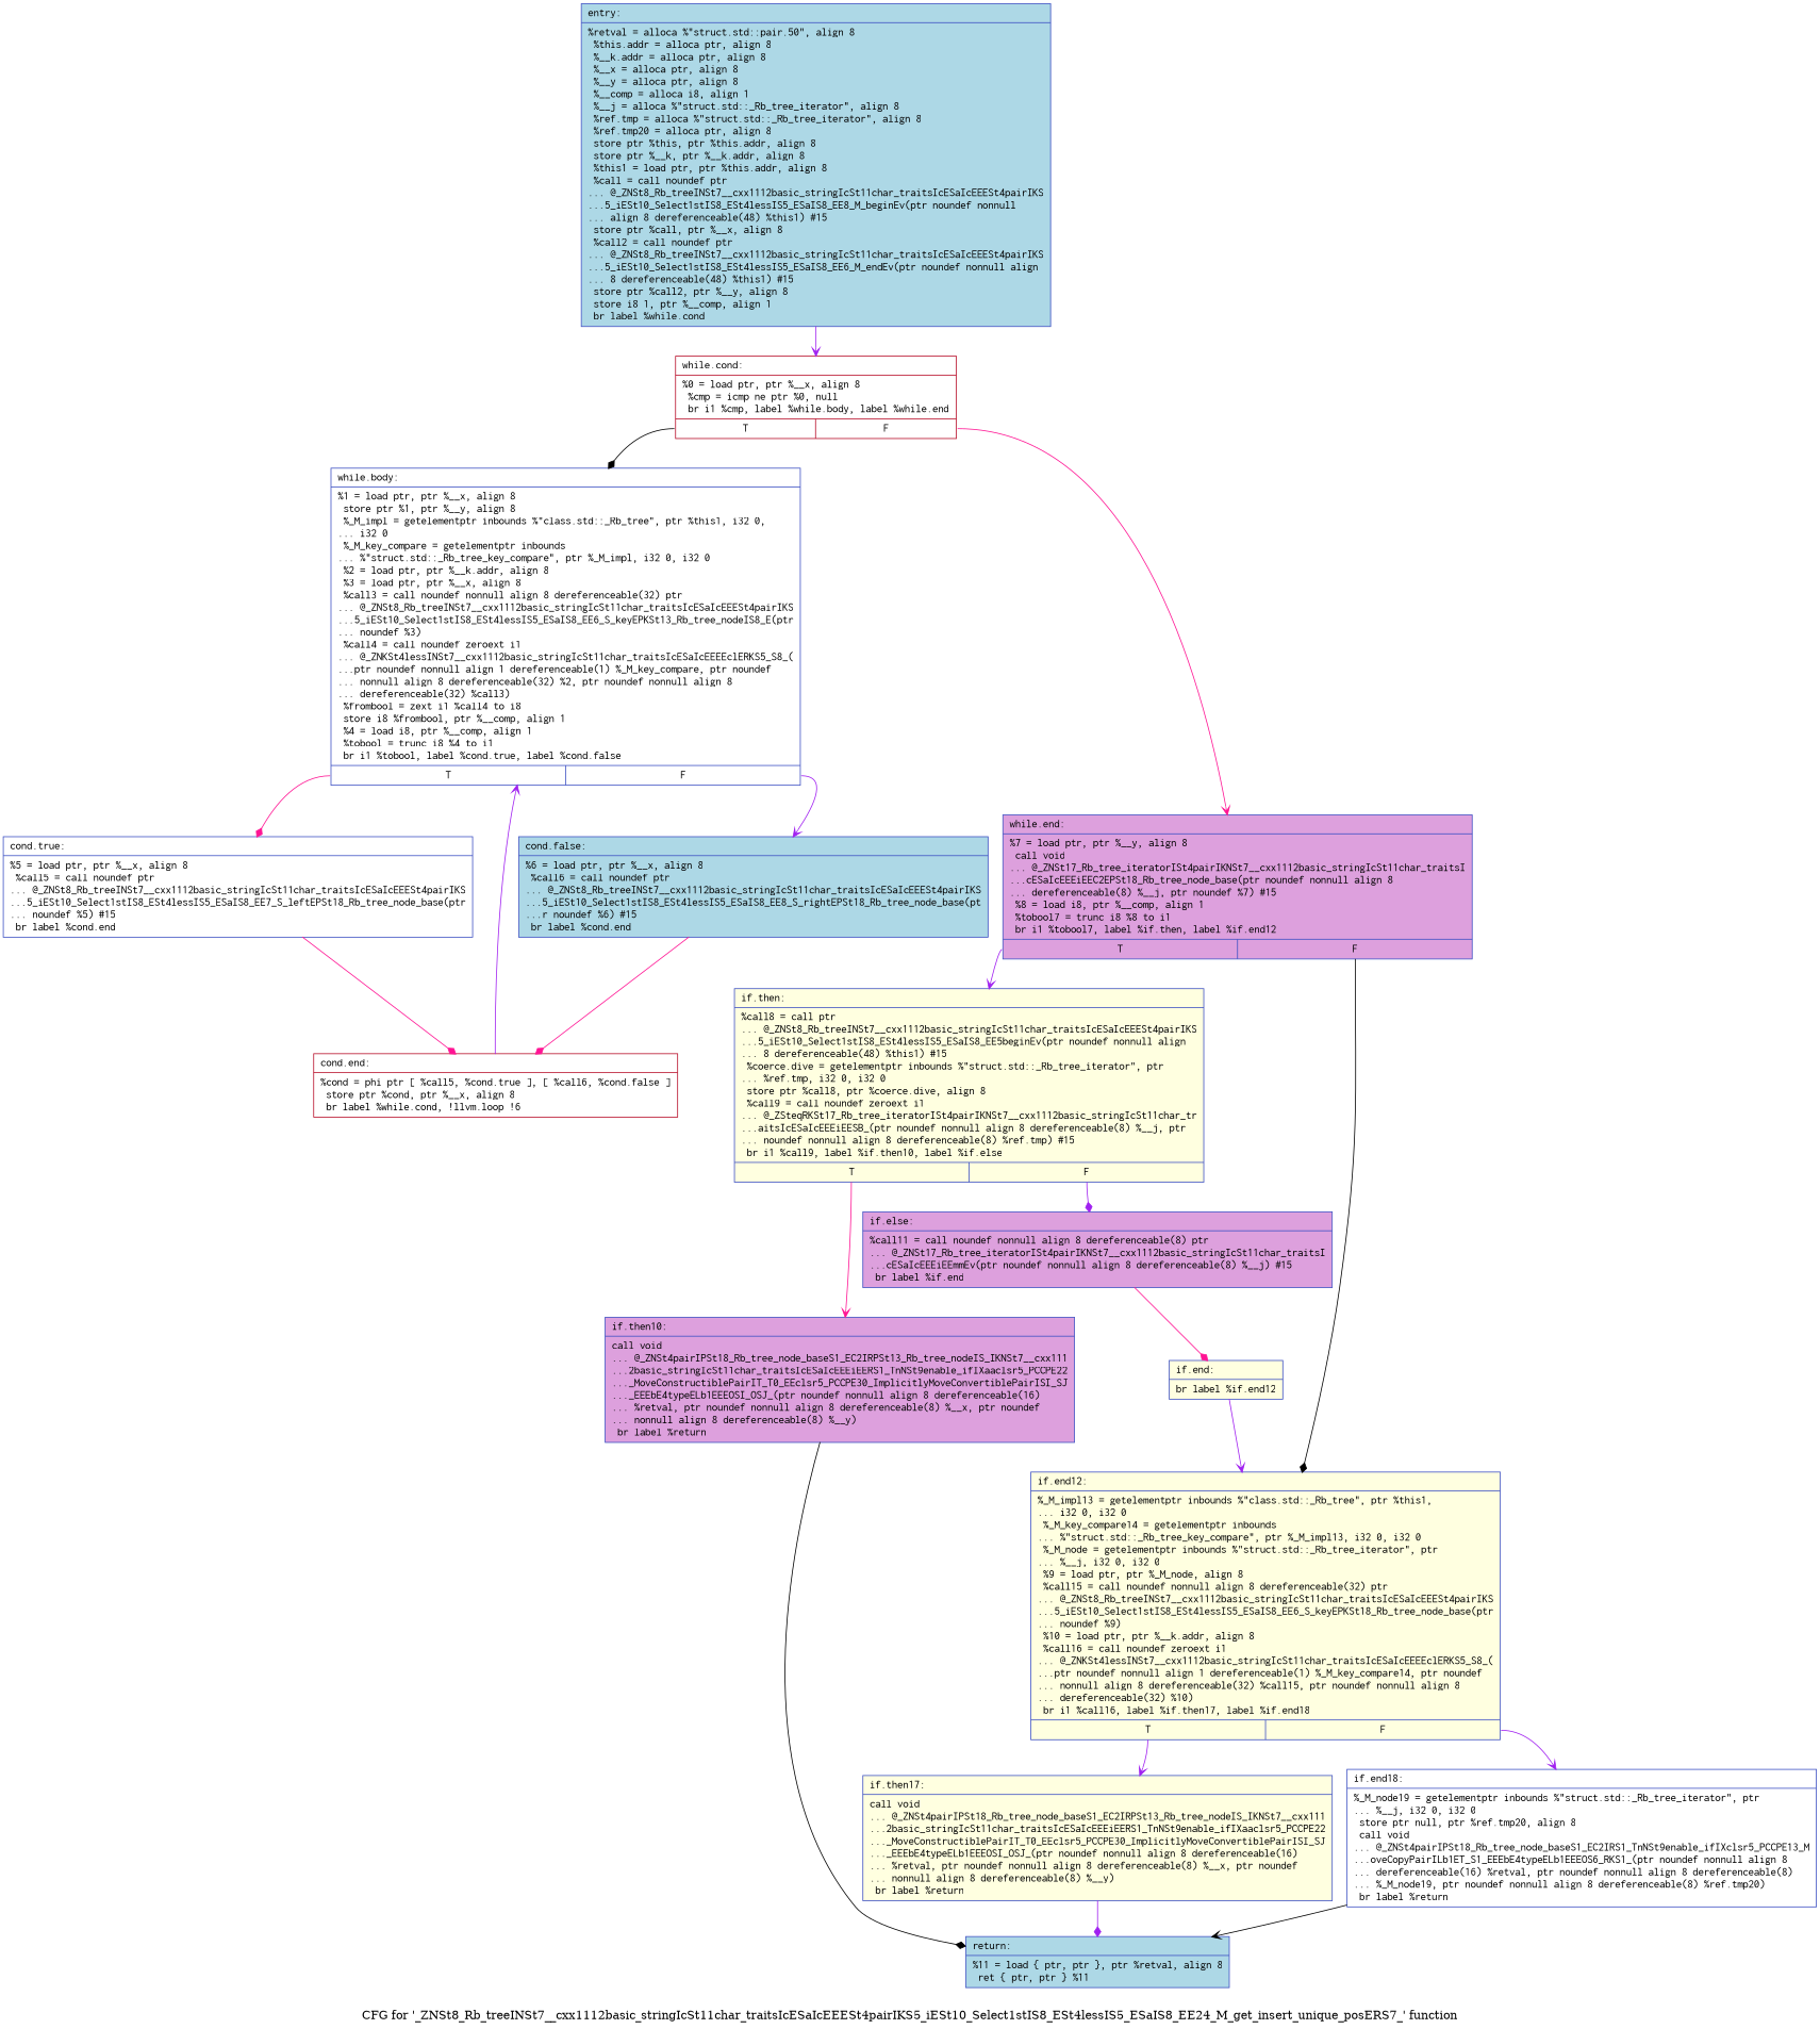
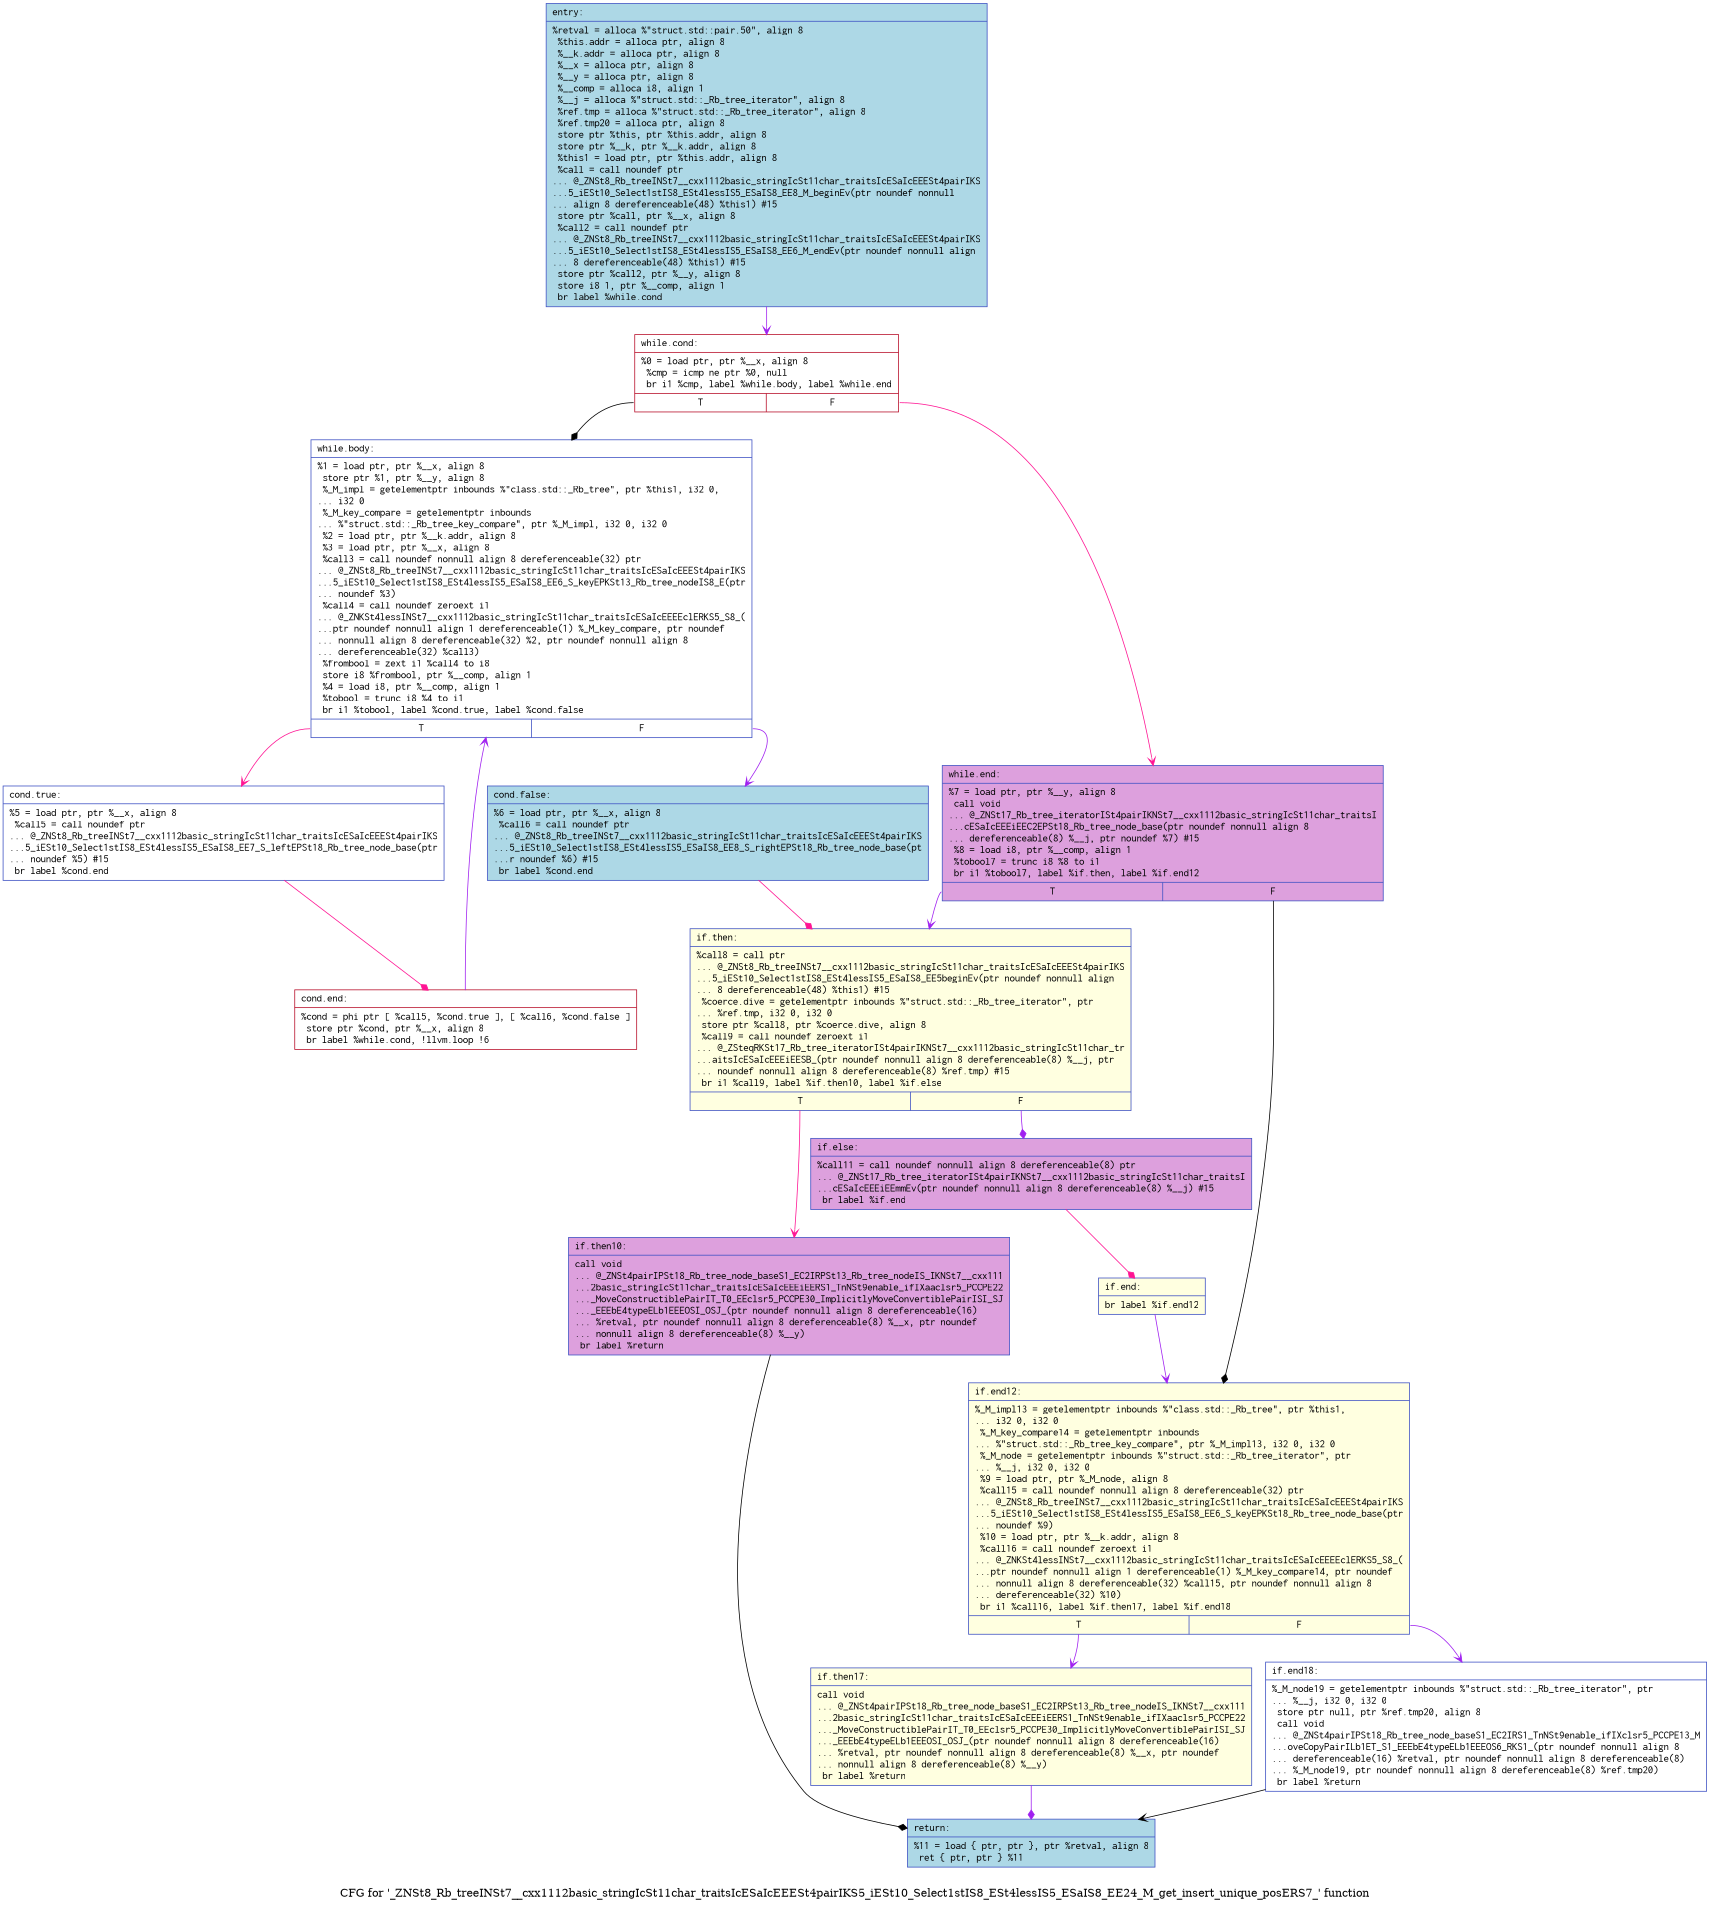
  digraph {
    label="CFG for '_ZNSt8_Rb_treeINSt7__cxx1112basic_stringIcSt11char_traitsIcESaIcEEESt4pairIKS5_iESt10_Select1stIS8_ESt4lessIS5_ESaIS8_EE24_M_get_insert_unique_posERS7_' function"
    node [color="#3d50c3ff" fillcolor=white fontname=Courier shape=record style=filled]
    edge [arrowhead=vee color=purple]
    n1 [fillcolor=lightblue label="{entry:\l|  %retval = alloca %\"struct.std::pair.50\", align 8\l  %this.addr = alloca ptr, align 8\l  %__k.addr = alloca ptr, align 8\l  %__x = alloca ptr, align 8\l  %__y = alloca ptr, align 8\l  %__comp = alloca i8, align 1\l  %__j = alloca %\"struct.std::_Rb_tree_iterator\", align 8\l  %ref.tmp = alloca %\"struct.std::_Rb_tree_iterator\", align 8\l  %ref.tmp20 = alloca ptr, align 8\l  store ptr %this, ptr %this.addr, align 8\l  store ptr %__k, ptr %__k.addr, align 8\l  %this1 = load ptr, ptr %this.addr, align 8\l  %call = call noundef ptr\l... @_ZNSt8_Rb_treeINSt7__cxx1112basic_stringIcSt11char_traitsIcESaIcEEESt4pairIKS\l...5_iESt10_Select1stIS8_ESt4lessIS5_ESaIS8_EE8_M_beginEv(ptr noundef nonnull\l... align 8 dereferenceable(48) %this1) #15\l  store ptr %call, ptr %__x, align 8\l  %call2 = call noundef ptr\l... @_ZNSt8_Rb_treeINSt7__cxx1112basic_stringIcSt11char_traitsIcESaIcEEESt4pairIKS\l...5_iESt10_Select1stIS8_ESt4lessIS5_ESaIS8_EE6_M_endEv(ptr noundef nonnull align\l... 8 dereferenceable(48) %this1) #15\l  store ptr %call2, ptr %__y, align 8\l  store i8 1, ptr %__comp, align 1\l  br label %while.cond\l}"]
    n2 [color="#b70d28ff" label="{while.cond:\l|  %0 = load ptr, ptr %__x, align 8\l  %cmp = icmp ne ptr %0, null\l  br i1 %cmp, label %while.body, label %while.end\l|{<s0>T|<s1>F}}"]
    n3 [label="{while.body:\l|  %1 = load ptr, ptr %__x, align 8\l  store ptr %1, ptr %__y, align 8\l  %_M_impl = getelementptr inbounds %\"class.std::_Rb_tree\", ptr %this1, i32 0,\l... i32 0\l  %_M_key_compare = getelementptr inbounds\l... %\"struct.std::_Rb_tree_key_compare\", ptr %_M_impl, i32 0, i32 0\l  %2 = load ptr, ptr %__k.addr, align 8\l  %3 = load ptr, ptr %__x, align 8\l  %call3 = call noundef nonnull align 8 dereferenceable(32) ptr\l... @_ZNSt8_Rb_treeINSt7__cxx1112basic_stringIcSt11char_traitsIcESaIcEEESt4pairIKS\l...5_iESt10_Select1stIS8_ESt4lessIS5_ESaIS8_EE6_S_keyEPKSt13_Rb_tree_nodeIS8_E(ptr\l... noundef %3)\l  %call4 = call noundef zeroext i1\l... @_ZNKSt4lessINSt7__cxx1112basic_stringIcSt11char_traitsIcESaIcEEEEclERKS5_S8_(\l...ptr noundef nonnull align 1 dereferenceable(1) %_M_key_compare, ptr noundef\l... nonnull align 8 dereferenceable(32) %2, ptr noundef nonnull align 8\l... dereferenceable(32) %call3)\l  %frombool = zext i1 %call4 to i8\l  store i8 %frombool, ptr %__comp, align 1\l  %4 = load i8, ptr %__comp, align 1\l  %tobool = trunc i8 %4 to i1\l  br i1 %tobool, label %cond.true, label %cond.false\l|{<s0>T|<s1>F}}"]
    n4 [fillcolor=plum label="{while.end:\l|  %7 = load ptr, ptr %__y, align 8\l  call void\l... @_ZNSt17_Rb_tree_iteratorISt4pairIKNSt7__cxx1112basic_stringIcSt11char_traitsI\l...cESaIcEEEiEEC2EPSt18_Rb_tree_node_base(ptr noundef nonnull align 8\l... dereferenceable(8) %__j, ptr noundef %7) #15\l  %8 = load i8, ptr %__comp, align 1\l  %tobool7 = trunc i8 %8 to i1\l  br i1 %tobool7, label %if.then, label %if.end12\l|{<s0>T|<s1>F}}"]
    n5 [label="{cond.true:\l|  %5 = load ptr, ptr %__x, align 8\l  %call5 = call noundef ptr\l... @_ZNSt8_Rb_treeINSt7__cxx1112basic_stringIcSt11char_traitsIcESaIcEEESt4pairIKS\l...5_iESt10_Select1stIS8_ESt4lessIS5_ESaIS8_EE7_S_leftEPSt18_Rb_tree_node_base(ptr\l... noundef %5) #15\l  br label %cond.end\l}"]
    n6 [fillcolor=lightblue label="{cond.false:\l|  %6 = load ptr, ptr %__x, align 8\l  %call6 = call noundef ptr\l... @_ZNSt8_Rb_treeINSt7__cxx1112basic_stringIcSt11char_traitsIcESaIcEEESt4pairIKS\l...5_iESt10_Select1stIS8_ESt4lessIS5_ESaIS8_EE8_S_rightEPSt18_Rb_tree_node_base(pt\l...r noundef %6) #15\l  br label %cond.end\l}"]
    n7 [fillcolor=lightyellow label="{if.then:\l|  %call8 = call ptr\l... @_ZNSt8_Rb_treeINSt7__cxx1112basic_stringIcSt11char_traitsIcESaIcEEESt4pairIKS\l...5_iESt10_Select1stIS8_ESt4lessIS5_ESaIS8_EE5beginEv(ptr noundef nonnull align\l... 8 dereferenceable(48) %this1) #15\l  %coerce.dive = getelementptr inbounds %\"struct.std::_Rb_tree_iterator\", ptr\l... %ref.tmp, i32 0, i32 0\l  store ptr %call8, ptr %coerce.dive, align 8\l  %call9 = call noundef zeroext i1\l... @_ZSteqRKSt17_Rb_tree_iteratorISt4pairIKNSt7__cxx1112basic_stringIcSt11char_tr\l...aitsIcESaIcEEEiEESB_(ptr noundef nonnull align 8 dereferenceable(8) %__j, ptr\l... noundef nonnull align 8 dereferenceable(8) %ref.tmp) #15\l  br i1 %call9, label %if.then10, label %if.else\l|{<s0>T|<s1>F}}"]
    n8 [fillcolor=lightyellow label="{if.end12:\l|  %_M_impl13 = getelementptr inbounds %\"class.std::_Rb_tree\", ptr %this1,\l... i32 0, i32 0\l  %_M_key_compare14 = getelementptr inbounds\l... %\"struct.std::_Rb_tree_key_compare\", ptr %_M_impl13, i32 0, i32 0\l  %_M_node = getelementptr inbounds %\"struct.std::_Rb_tree_iterator\", ptr\l... %__j, i32 0, i32 0\l  %9 = load ptr, ptr %_M_node, align 8\l  %call15 = call noundef nonnull align 8 dereferenceable(32) ptr\l... @_ZNSt8_Rb_treeINSt7__cxx1112basic_stringIcSt11char_traitsIcESaIcEEESt4pairIKS\l...5_iESt10_Select1stIS8_ESt4lessIS5_ESaIS8_EE6_S_keyEPKSt18_Rb_tree_node_base(ptr\l... noundef %9)\l  %10 = load ptr, ptr %__k.addr, align 8\l  %call16 = call noundef zeroext i1\l... @_ZNKSt4lessINSt7__cxx1112basic_stringIcSt11char_traitsIcESaIcEEEEclERKS5_S8_(\l...ptr noundef nonnull align 1 dereferenceable(1) %_M_key_compare14, ptr noundef\l... nonnull align 8 dereferenceable(32) %call15, ptr noundef nonnull align 8\l... dereferenceable(32) %10)\l  br i1 %call16, label %if.then17, label %if.end18\l|{<s0>T|<s1>F}}"]
    n9 [color="#b70d28ff" label="{cond.end:\l|  %cond = phi ptr [ %call5, %cond.true ], [ %call6, %cond.false ]\l  store ptr %cond, ptr %__x, align 8\l  br label %while.cond, !llvm.loop !6\l}"]
    n10 [fillcolor=plum label="{if.then10:\l|  call void\l... @_ZNSt4pairIPSt18_Rb_tree_node_baseS1_EC2IRPSt13_Rb_tree_nodeIS_IKNSt7__cxx111\l...2basic_stringIcSt11char_traitsIcESaIcEEEiEERS1_TnNSt9enable_ifIXaaclsr5_PCCPE22\l..._MoveConstructiblePairIT_T0_EEclsr5_PCCPE30_ImplicitlyMoveConvertiblePairISI_SJ\l..._EEEbE4typeELb1EEEOSI_OSJ_(ptr noundef nonnull align 8 dereferenceable(16)\l... %retval, ptr noundef nonnull align 8 dereferenceable(8) %__x, ptr noundef\l... nonnull align 8 dereferenceable(8) %__y)\l  br label %return\l}"]
    n11 [fillcolor=plum label="{if.else:\l|  %call11 = call noundef nonnull align 8 dereferenceable(8) ptr\l... @_ZNSt17_Rb_tree_iteratorISt4pairIKNSt7__cxx1112basic_stringIcSt11char_traitsI\l...cESaIcEEEiEEmmEv(ptr noundef nonnull align 8 dereferenceable(8) %__j) #15\l  br label %if.end\l}"]
    n12 [fillcolor=lightyellow label="{if.then17:\l|  call void\l... @_ZNSt4pairIPSt18_Rb_tree_node_baseS1_EC2IRPSt13_Rb_tree_nodeIS_IKNSt7__cxx111\l...2basic_stringIcSt11char_traitsIcESaIcEEEiEERS1_TnNSt9enable_ifIXaaclsr5_PCCPE22\l..._MoveConstructiblePairIT_T0_EEclsr5_PCCPE30_ImplicitlyMoveConvertiblePairISI_SJ\l..._EEEbE4typeELb1EEEOSI_OSJ_(ptr noundef nonnull align 8 dereferenceable(16)\l... %retval, ptr noundef nonnull align 8 dereferenceable(8) %__x, ptr noundef\l... nonnull align 8 dereferenceable(8) %__y)\l  br label %return\l}"]
    n13 [label="{if.end18:\l|  %_M_node19 = getelementptr inbounds %\"struct.std::_Rb_tree_iterator\", ptr\l... %__j, i32 0, i32 0\l  store ptr null, ptr %ref.tmp20, align 8\l  call void\l... @_ZNSt4pairIPSt18_Rb_tree_node_baseS1_EC2IRS1_TnNSt9enable_ifIXclsr5_PCCPE13_M\l...oveCopyPairILb1ET_S1_EEEbE4typeELb1EEEOS6_RKS1_(ptr noundef nonnull align 8\l... dereferenceable(16) %retval, ptr noundef nonnull align 8 dereferenceable(8)\l... %_M_node19, ptr noundef nonnull align 8 dereferenceable(8) %ref.tmp20)\l  br label %return\l}"]
    n14 [fillcolor=lightblue label="{return:\l|  %11 = load \{ ptr, ptr \}, ptr %retval, align 8\l  ret \{ ptr, ptr \} %11\l}"]
    n15 [fillcolor=lightyellow label="{if.end:\l|  br label %if.end12\l}"]
    n1 -> n2
    n2 -> n3 [arrowhead=diamond color=black tailport=s0]
    n2 -> n4 [color=deeppink tailport=s1]
-   n3 -> n5 [arrowhead=diamond color=deeppink tailport=s0]
+   n3 -> n5 [color=deeppink tailport=s0]
    n3 -> n6 [tailport=s1]
    n4 -> n7 [tailport=s0]
    n4 -> n8 [arrowhead=diamond color=black tailport=s1]
    n5 -> n9 [arrowhead=diamond color=deeppink]
-   n6 -> n9 [arrowhead=diamond color=deeppink]
+   n6 -> n7 [arrowhead=diamond color=deeppink]
    n7 -> n10 [color=deeppink tailport=s0]
    n7 -> n11 [arrowhead=diamond tailport=s1]
    n8 -> n12 [tailport=s0]
    n8 -> n13 [tailport=s1]
    n9 -> n3
    n10 -> n14 [arrowhead=diamond color=black]
    n11 -> n15 [arrowhead=diamond color=deeppink]
    n12 -> n14 [arrowhead=diamond]
    n13 -> n14 [color=black]
    n15 -> n8
  }
